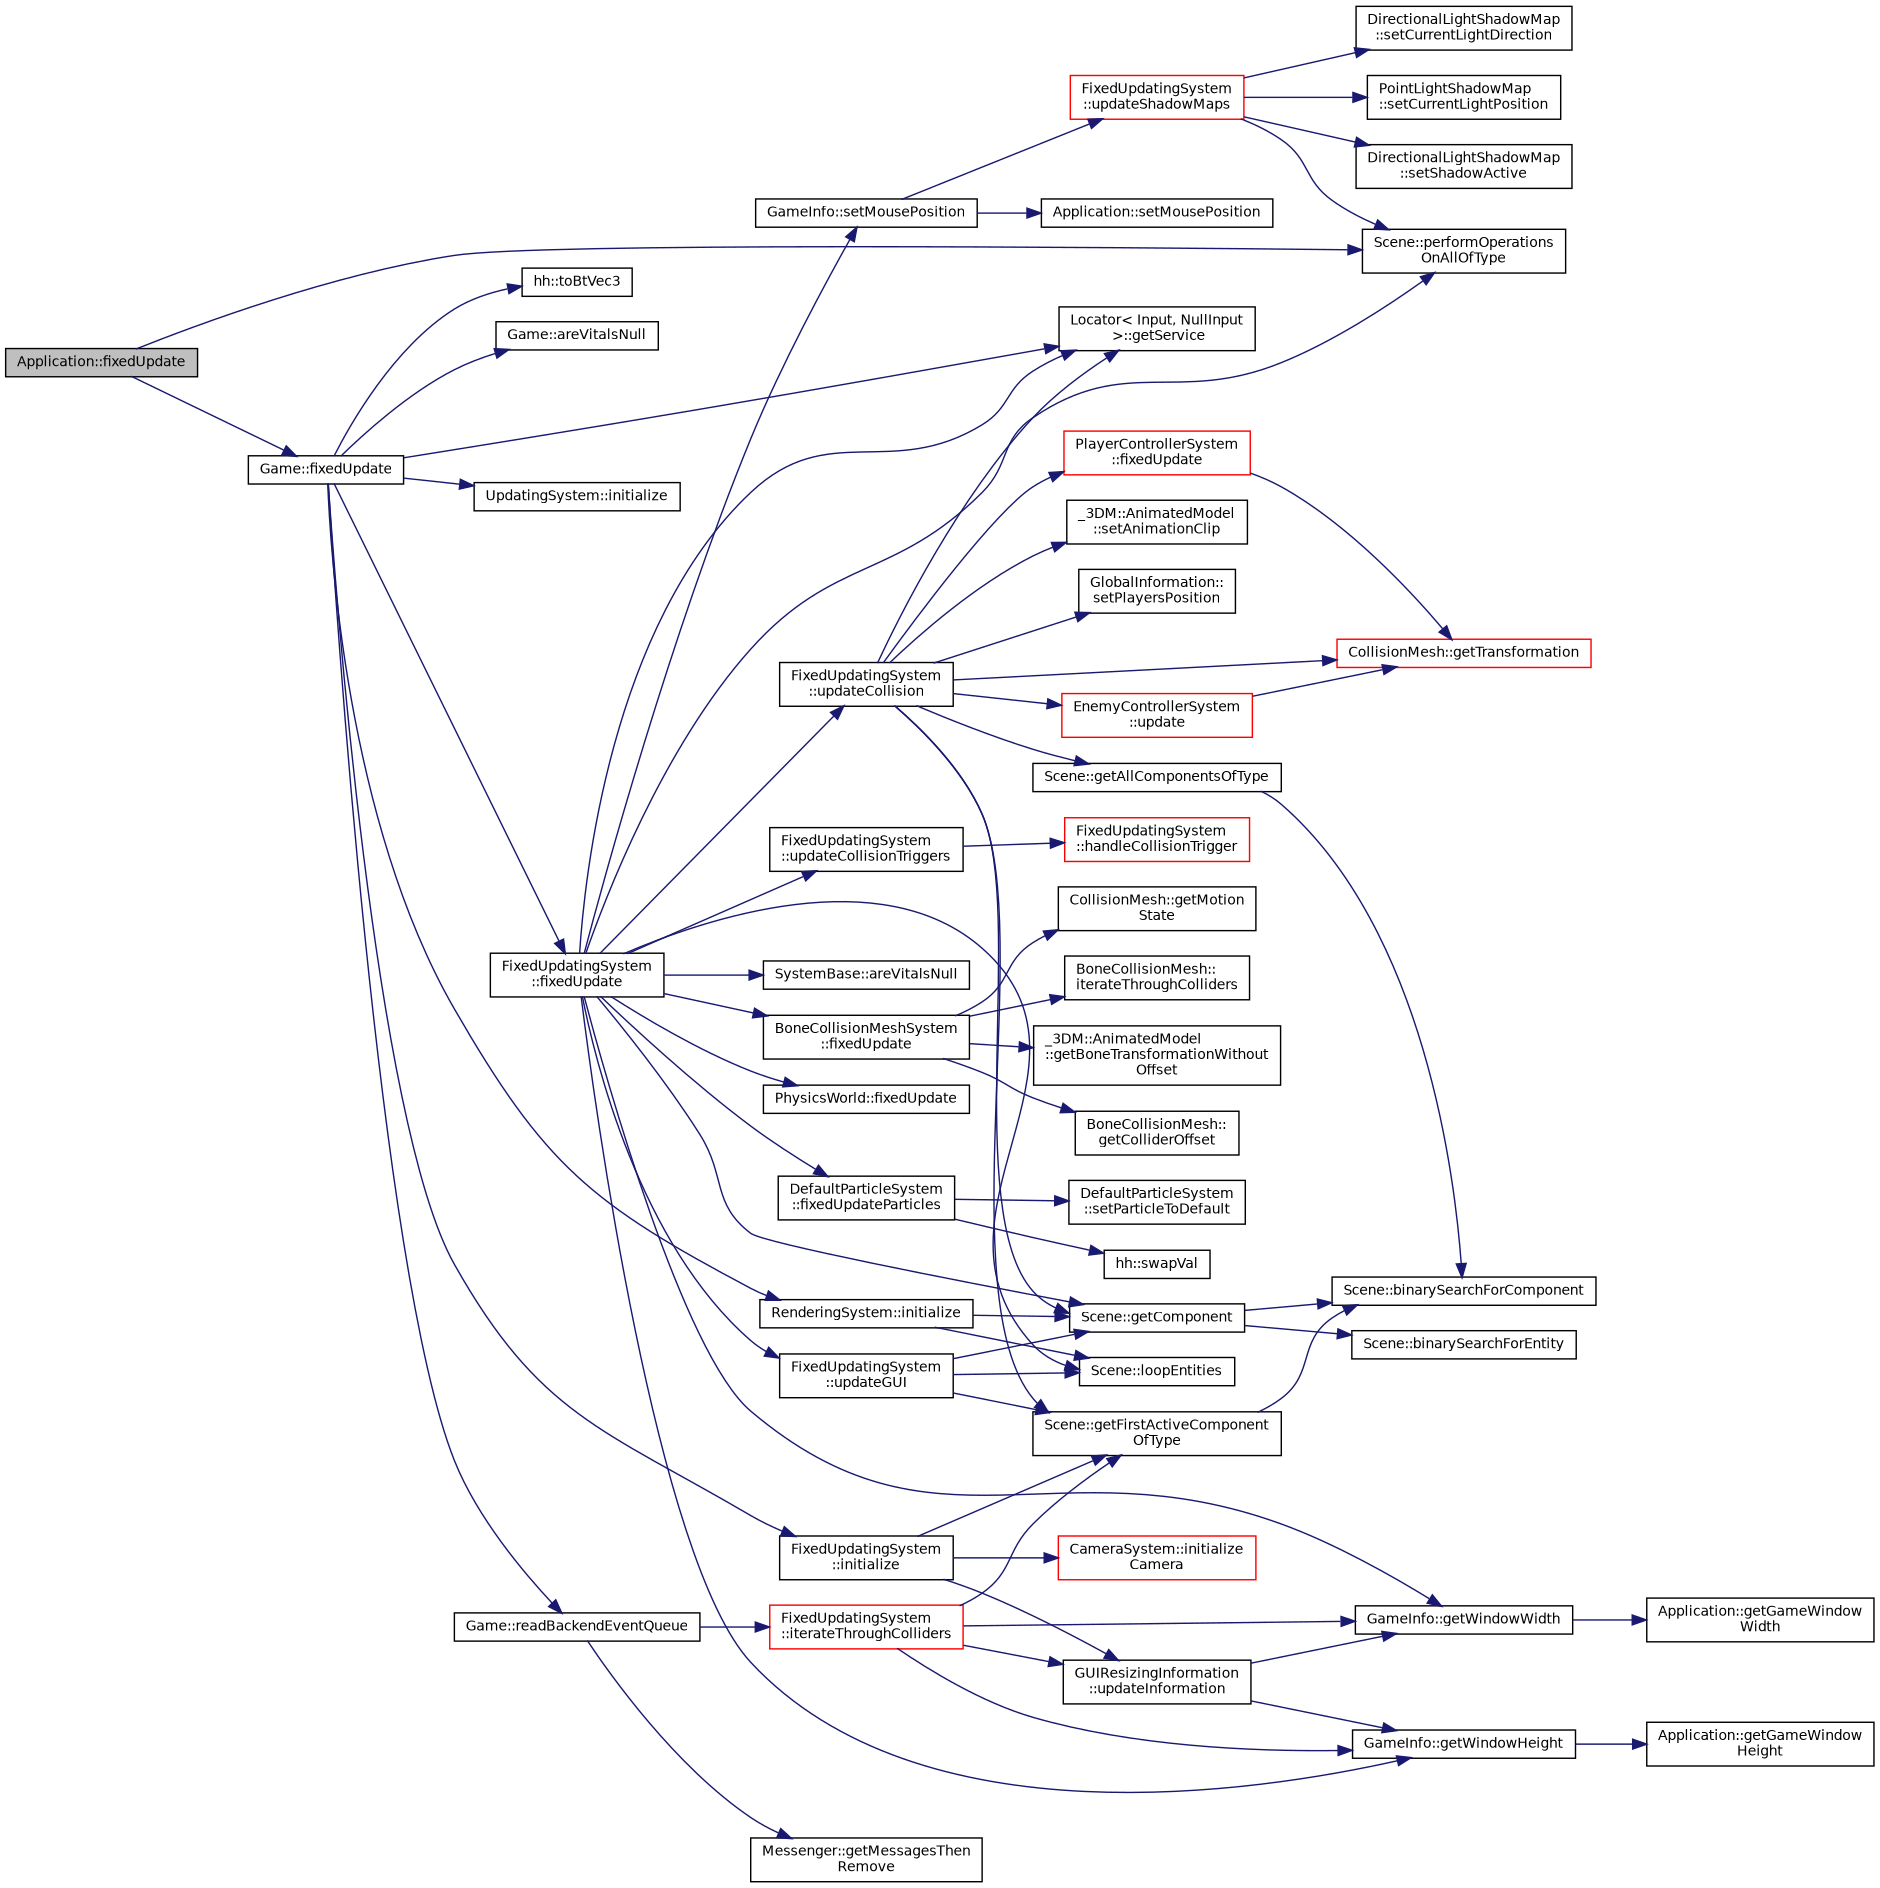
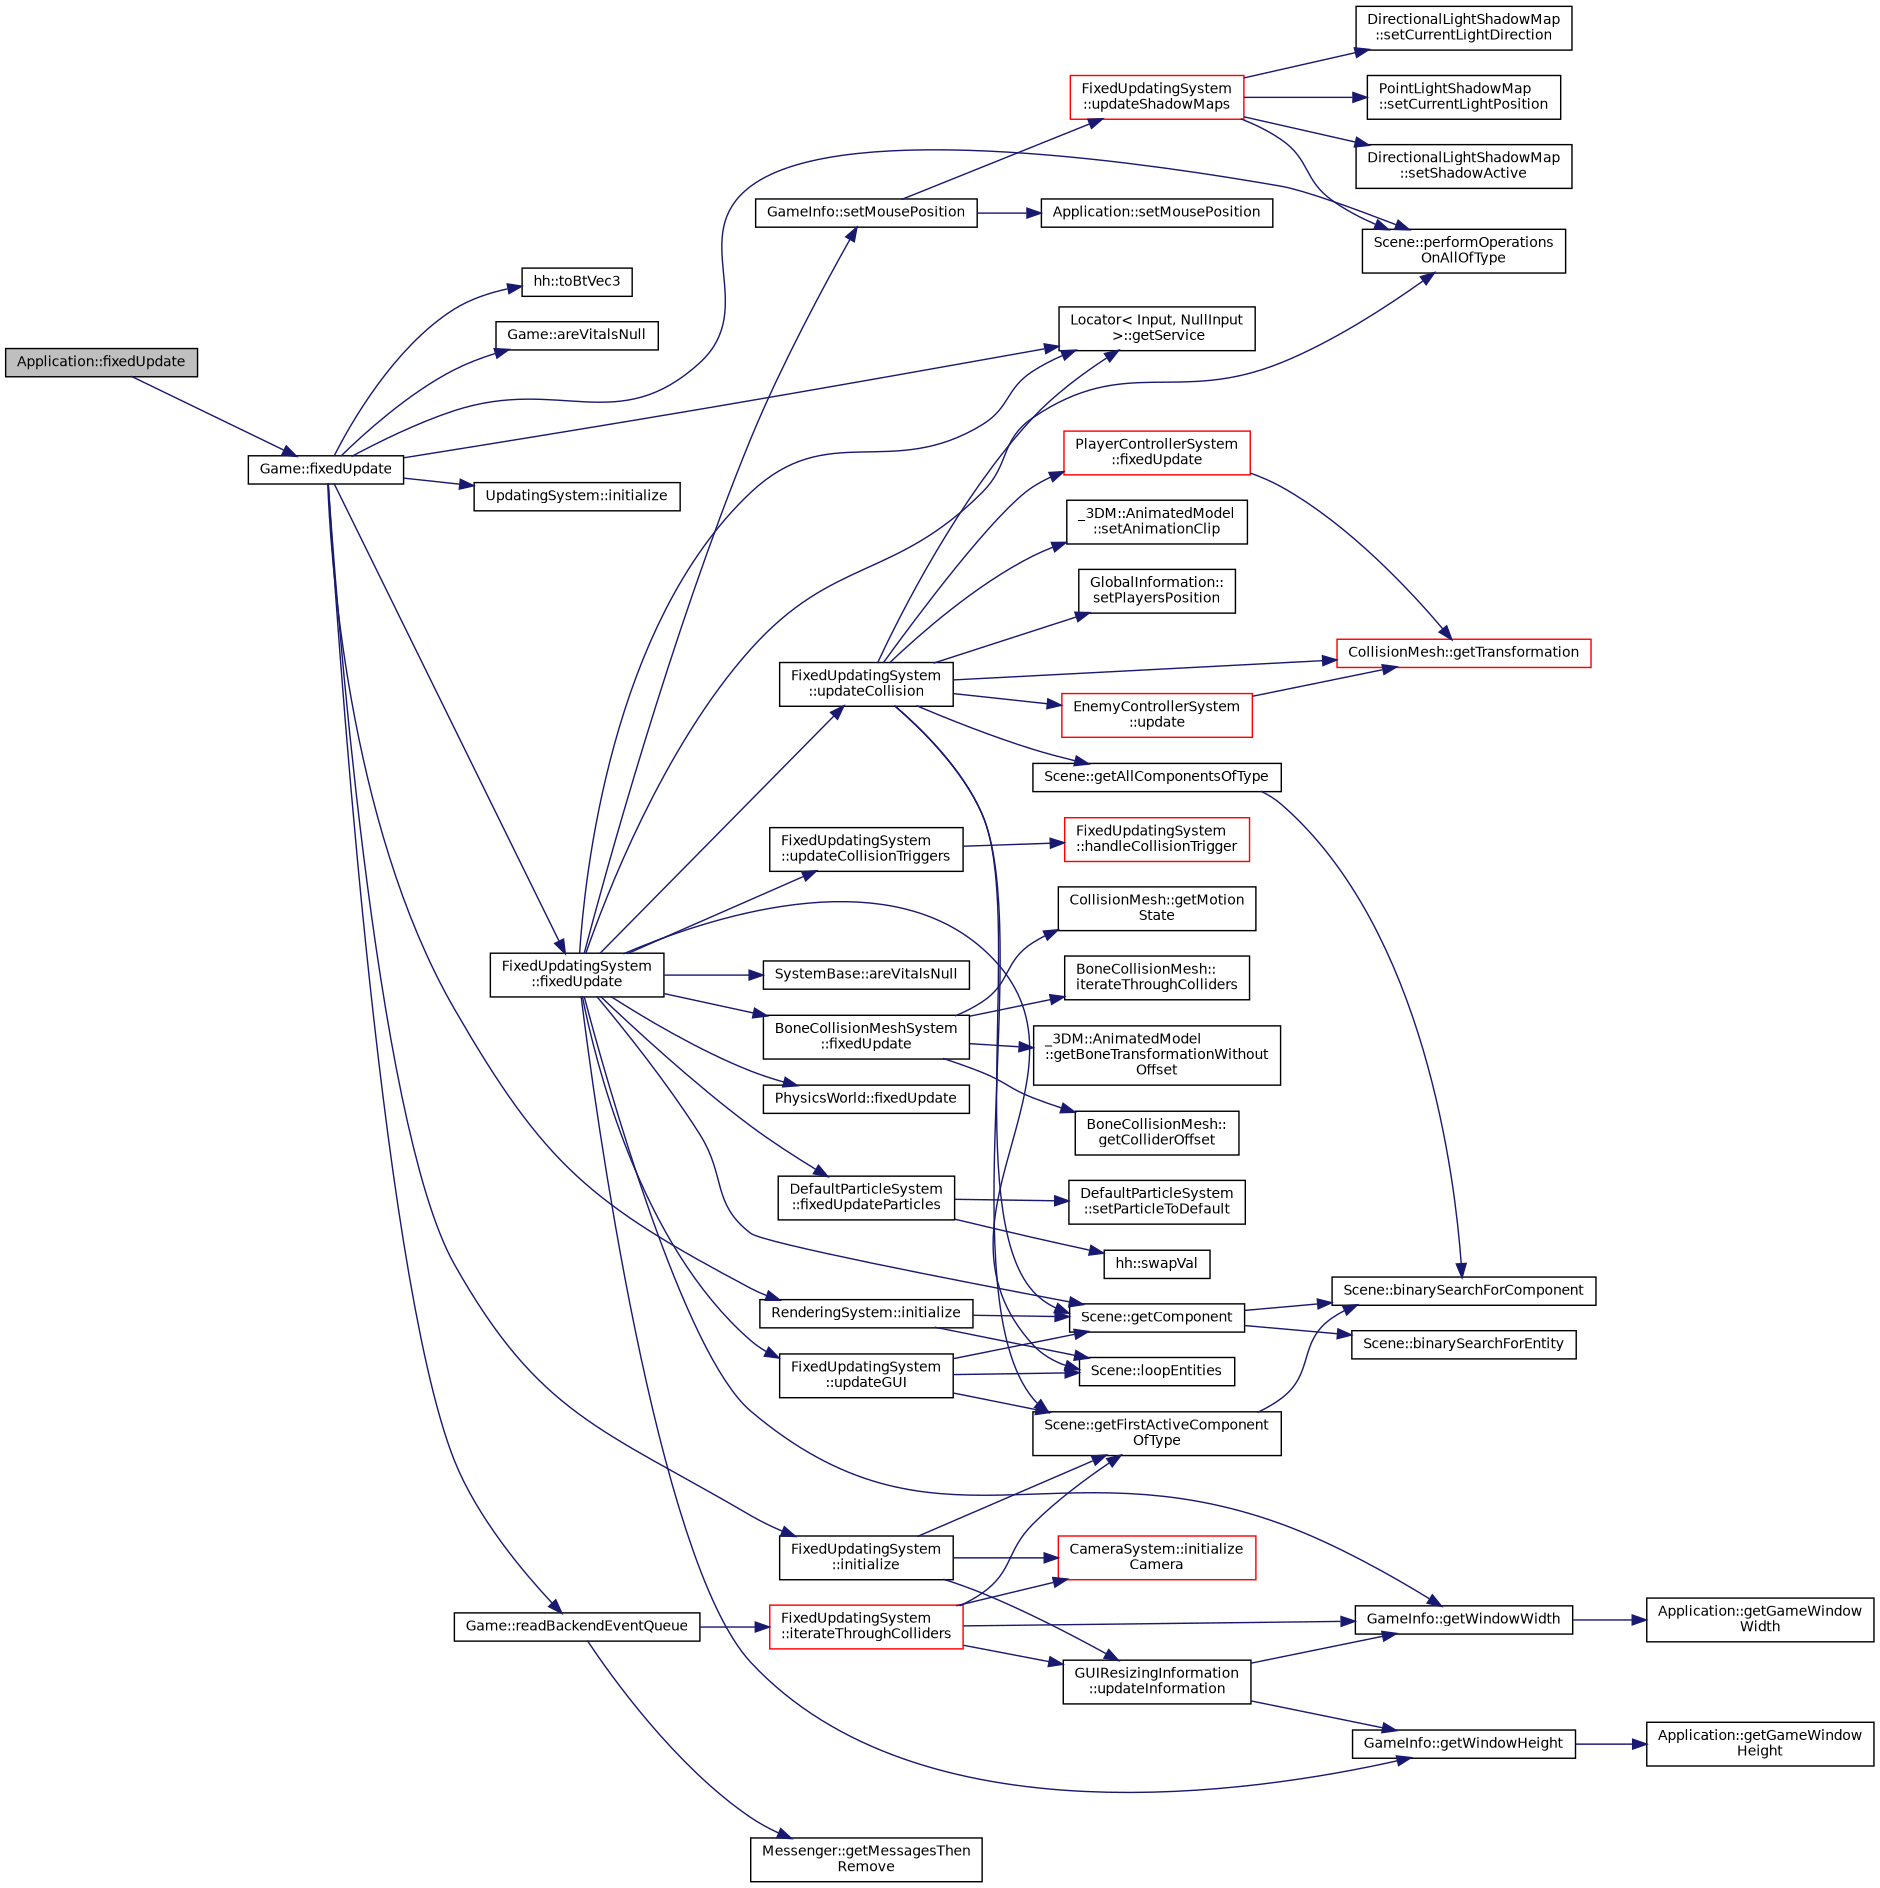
  digraph {
    rankdir=LR
    node [color=black fillcolor=white fontname=Helvetica fontsize=10 shape=record style=filled]
    edge [color=midnightblue fontname=Helvetica fontsize=10 labelfontname=Helvetica labelfontsize=10 style=solid]
    n1 [fillcolor=grey75 fontcolor=black height=0.2 label="Application::fixedUpdate" width=0.4]
    n2 [height=0.2 label="Game::fixedUpdate" width=0.4]
    n3 [height=0.2 label="Game::areVitalsNull" width=0.4]
    n4 [height=0.2 label="FixedUpdatingSystem\l::fixedUpdate" width=0.4]
    n5 [height=0.2 label="Locator\< Input, NullInput\l \>::getService" width=0.4]
    n6 [height=0.2 label="Scene::performOperations\lOnAllOfType" width=0.4]
    n7 [height=0.2 label="UpdatingSystem::initialize" width=0.4]
    n8 [height=0.2 label="FixedUpdatingSystem\l::initialize" width=0.4]
    n9 [height=0.2 label="RenderingSystem::initialize" width=0.4]
    n10 [height=0.2 label="Game::readBackendEventQueue" width=0.4]
    n11 [height=0.2 label="hh::toBtVec3" width=0.4]
    n12 [height=0.2 label="SystemBase::areVitalsNull" width=0.4]
    n13 [height=0.2 label="BoneCollisionMeshSystem\l::fixedUpdate" width=0.4]
    n14 [height=0.2 label="PhysicsWorld::fixedUpdate" width=0.4]
    n15 [height=0.2 label="DefaultParticleSystem\l::fixedUpdateParticles" width=0.4]
    n16 [height=0.2 label="Scene::getComponent" width=0.4]
    n17 [height=0.2 label="GameInfo::getWindowHeight" width=0.4]
    n18 [height=0.2 label="GameInfo::getWindowWidth" width=0.4]
    n19 [height=0.2 label="Scene::loopEntities" width=0.4]
    n20 [height=0.2 label="GameInfo::setMousePosition" width=0.4]
    n21 [height=0.2 label="FixedUpdatingSystem\l::updateCollision" width=0.4]
    n22 [height=0.2 label="FixedUpdatingSystem\l::updateCollisionTriggers" width=0.4]
    n23 [height=0.2 label="FixedUpdatingSystem\l::updateGUI" width=0.4]
    n24 [height=0.2 label="Scene::getFirstActiveComponent\lOfType" width=0.4]
    n25 [color=red height=0.2 label="CameraSystem::initialize\lCamera" width=0.4]
    n26 [height=0.2 label="GUIResizingInformation\l::updateInformation" width=0.4]
    n27 [height=0.2 label="Messenger::getMessagesThen\lRemove" width=0.4]
    n28 [color=red height=0.2 label="FixedUpdatingSystem\l::iterateThroughColliders" width=0.4]
    n29 [height=0.2 label="_3DM::AnimatedModel\l::getBoneTransformationWithout\lOffset" width=0.4]
    n30 [height=0.2 label="BoneCollisionMesh::\lgetColliderOffset" width=0.4]
    n31 [height=0.2 label="CollisionMesh::getMotion\lState" width=0.4]
    n32 [height=0.2 label="BoneCollisionMesh::\literateThroughColliders" width=0.4]
    n33 [height=0.2 label="DefaultParticleSystem\l::setParticleToDefault" width=0.4]
    n34 [height=0.2 label="hh::swapVal" width=0.4]
    n35 [height=0.2 label="Scene::binarySearchForComponent" width=0.4]
    n36 [height=0.2 label="Scene::binarySearchForEntity" width=0.4]
    n37 [height=0.2 label="Application::getGameWindow\lHeight" width=0.4]
    n38 [height=0.2 label="Application::getGameWindow\lWidth" width=0.4]
    n39 [color=red height=0.2 label="FixedUpdatingSystem\l::updateShadowMaps" width=0.4]
    n40 [height=0.2 label="Application::setMousePosition" width=0.4]
    n41 [color=red height=0.2 label="PlayerControllerSystem\l::fixedUpdate" width=0.4]
    n42 [color=red height=0.2 label="CollisionMesh::getTransformation" width=0.4]
    n43 [height=0.2 label="Scene::getAllComponentsOfType" width=0.4]
    n44 [height=0.2 label="_3DM::AnimatedModel\l::setAnimationClip" width=0.4]
    n45 [height=0.2 label="GlobalInformation::\lsetPlayersPosition" width=0.4]
    n46 [color=red height=0.2 label="EnemyControllerSystem\l::update" width=0.4]
    n47 [color=red height=0.2 label="FixedUpdatingSystem\l::handleCollisionTrigger" width=0.4]
    n48 [height=0.2 label="DirectionalLightShadowMap\l::setCurrentLightDirection" width=0.4]
    n49 [height=0.2 label="PointLightShadowMap\l::setCurrentLightPosition" width=0.4]
    n50 [height=0.2 label="DirectionalLightShadowMap\l::setShadowActive" width=0.4]
    n1 -> n2
    n2 -> n3
    n2 -> n4
    n2 -> n5
-   n1 -> n6
+   n2 -> n6
    n2 -> n7
    n2 -> n8
    n2 -> n9
    n2 -> n10
    n2 -> n11
    n4 -> n5
    n4 -> n6
    n4 -> n12
    n4 -> n13
    n4 -> n14
    n4 -> n15
    n4 -> n16
    n4 -> n17
    n4 -> n18
    n4 -> n19
    n4 -> n20
    n4 -> n21
    n4 -> n22
    n4 -> n23
    n8 -> n24
    n8 -> n25
    n8 -> n26
    n9 -> n16
    n9 -> n19
    n10 -> n27
    n10 -> n28
    n13 -> n29
    n13 -> n30
    n13 -> n31
    n13 -> n32
    n15 -> n33
    n15 -> n34
    n16 -> n35
    n16 -> n36
    n17 -> n37
    n18 -> n38
    n20 -> n39
    n20 -> n40
    n21 -> n5
    n21 -> n16
    n21 -> n24
    n21 -> n41
    n21 -> n42
    n21 -> n43
    n21 -> n44
    n21 -> n45
    n21 -> n46
    n22 -> n47
    n23 -> n16
    n23 -> n19
    n23 -> n24
    n24 -> n35
    n26 -> n17
    n26 -> n18
-   n28 -> n17
+   n28 -> n25
    n28 -> n18
    n28 -> n24
    n28 -> n26
    n39 -> n6
    n39 -> n48
    n39 -> n49
    n39 -> n50
    n41 -> n42
    n43 -> n35
    n46 -> n42
  }
